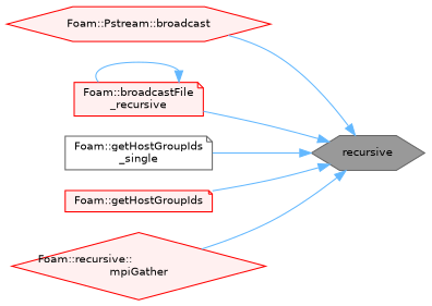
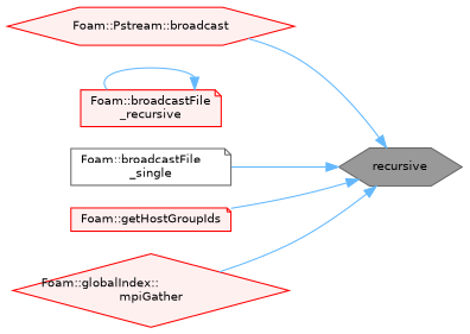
  digraph {
    rankdir=RL
    node [color=red fillcolor="#FFF0F0" fontname=Helvetica fontsize=10 shape=note style=filled]
    edge [color=steelblue1 dir=back fontname=Helvetica fontsize=10 labelfontname=Helvetica labelfontsize=10 style=solid]
    n1 [color=gray40 fillcolor=grey60 fontcolor=black height=0.2 label=recursive shape=hexagon width=0.4]
    n2 [height=0.2 label="Foam::Pstream::broadcast" shape=hexagon width=0.4]
    n3 [height=0.2 label="Foam::broadcastFile\l_recursive" width=0.4]
-   n4 [color=grey40 fillcolor=white height=0.2 label="Foam::getHostGroupIds\l_single" width=0.4]
+   n4 [color=grey40 fillcolor=white height=0.2 label="Foam::broadcastFile\l_single" width=0.4]
    n5 [height=0.2 label="Foam::getHostGroupIds" width=0.4]
-   n6 [height=0.2 label="Foam::recursive::\lmpiGather" shape=diamond width=0.4]
+   n6 [height=0.2 label="Foam::globalIndex::\lmpiGather" shape=diamond width=0.4]
    n1 -> n2
-   n1 -> n3
    n1 -> n4
    n1 -> n5
    n1 -> n6
    n3 -> n3
  }
